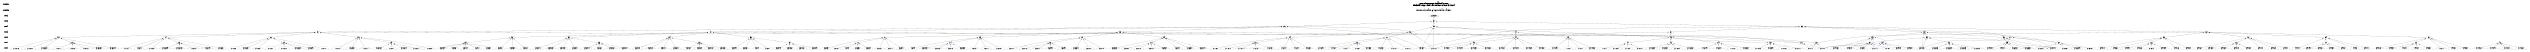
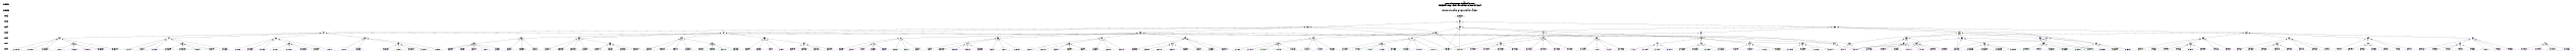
  digraph {
    node [color=purple shape=trapezium fillcolor=coral]
    edge [dir=back style=solid]
    LevelTitle1 [shape=plaintext fillcolor=""]
    LevelTitle2 [color=darkgreen shape=plaintext fillcolor=""]
    Level6 [color=darkgreen shape=plaintext fillcolor=""]
    Level5 [shape=plaintext fillcolor=""]
    Level4 [shape=plaintext fillcolor=""]
    Level3 [shape=plaintext fillcolor=""]
    Level2 [shape=plaintext fillcolor=""]
    Level1 [color=darkgreen shape=plaintext fillcolor=""]
    Level0 [color=darkgreen shape=plaintext fillcolor=""]
    n10 [fontname="Times-Roman" fontsize=20 label="Network structure visualized by ABC\nBenchmark \"top\". Time was Wed Oct 16 16:07:34 2024. " shape=plaintext fillcolor=""]
    n11 [color=darkgreen fontname="Times-Roman" fontsize=18 label="The network contains 68 logic nodes and 0 latches.\n" shape=plaintext fillcolor=""]
    n12 [color=darkgreen label=pv202_0_ shape=house]
    n13 [color=darkgreen label="204\n" fillcolor=""]
    n14 [label="205\n" fillcolor=""]
    n15 [color=darkgreen label="240\n" fillcolor=""]
    n16 [label="251\n" shape=house fillcolor=""]
    n17 [color=darkgreen label="206\n" shape=house fillcolor=""]
    n18 [color=darkgreen label="216\n" shape=diamond fillcolor=""]
    n19 [color=darkgreen label="221\n" fillcolor=""]
    n20 [label="231\n" shape=house fillcolor=""]
    n21 [color=darkgreen label="241\n" shape=diamond fillcolor=""]
    n22 [color=darkgreen label="252\n" shape=house fillcolor=""]
    n23 [label="261\n" fillcolor=""]
    n24 [color=darkgreen label="262\n" shape=diamond fillcolor=""]
    n25 [color=darkgreen label="207\n" fillcolor=""]
    n26 [color=darkgreen label="209\n" shape=diamond fillcolor=""]
    n27 [label="211\n" shape=diamond fillcolor=""]
    n28 [color=darkgreen label="213\n" shape=diamond fillcolor=""]
    n29 [color=darkgreen label="217\n" fillcolor=""]
    n30 [label="219\n" shape=house fillcolor=""]
    n31 [color=darkgreen label="222\n" shape=house fillcolor=""]
    n32 [color=darkgreen label="224\n" fillcolor=""]
    n33 [color=darkgreen label="226\n" fillcolor=""]
    n34 [color=darkgreen label="228\n" shape=house fillcolor=""]
    n35 [color=darkgreen label="232\n" shape=house fillcolor=""]
    n36 [label="234\n" shape=house fillcolor=""]
    n37 [color=darkgreen label="236\n" fillcolor=""]
    n38 [color=darkgreen label="238\n" shape=house fillcolor=""]
    n39 [label="242\n" shape=house fillcolor=""]
    n40 [color=darkgreen label="244\n" shape=diamond fillcolor=""]
    n41 [color=darkgreen label="246\n" shape=diamond fillcolor=""]
    n42 [color=darkgreen label="253\n" shape=house fillcolor=""]
    n43 [label="255\n" fillcolor=""]
    n44 [label="258\n" shape=house fillcolor=""]
    n45 [label="263\n" fillcolor=""]
    n46 [label="265\n" shape=house fillcolor=""]
    n47 [label="267\n" shape=house fillcolor=""]
    n48 [color=darkgreen label="269\n" fillcolor=""]
    n49 [label="271\n" shape=house fillcolor=""]
    n50 [label="208\n" shape=diamond fillcolor=""]
    n51 [label="210\n" shape=house fillcolor=""]
    n52 [label="212\n" shape=diamond fillcolor=""]
    n53 [label="214\n" fillcolor=""]
    n54 [label="215\n" fillcolor=""]
    n55 [label="218\n" shape=diamond fillcolor=""]
    n56 [color=darkgreen label="220\n" shape=diamond fillcolor=""]
    n57 [color=darkgreen label="223\n" shape=diamond fillcolor=""]
    n58 [color=darkgreen label="225\n" shape=diamond fillcolor=""]
    n59 [color=darkgreen label="227\n" shape=diamond fillcolor=""]
    n60 [label="229\n" shape=house fillcolor=""]
    n61 [color=darkgreen label="230\n" shape=house fillcolor=""]
    n62 [color=darkgreen label="233\n" shape=house fillcolor=""]
    n63 [label="235\n" shape=diamond fillcolor=""]
    n64 [color=darkgreen label="237\n" fillcolor=""]
    n65 [color=darkgreen label="239\n" shape=diamond fillcolor=""]
    n66 [color=darkgreen label="243\n" shape=diamond fillcolor=""]
    n67 [label="245\n" shape=house fillcolor=""]
    n68 [label="247\n" fillcolor=""]
    n69 [color=darkgreen label="248\n" fillcolor=""]
    n70 [label="249\n" shape=house fillcolor=""]
    n71 [label="250\n" shape=house fillcolor=""]
    n72 [label="254\n" shape=house fillcolor=""]
    n73 [label="256\n" fillcolor=""]
    n74 [label="257\n" shape=diamond fillcolor=""]
    n75 [color=darkgreen label="259\n" shape=house fillcolor=""]
    n76 [label="260\n" fillcolor=""]
    n77 [label="264\n" fillcolor=""]
    n78 [label="266\n" fillcolor=""]
    n79 [label="268\n" fillcolor=""]
    n80 [label="270\n" fillcolor=""]
    n81 [label=pv144_18_ shape=diamond]
    n82 [label=pv126_20_]
    n83 [label=pv126_31_ shape=diamond]
    n84 [color=darkgreen label=pv94_30_]
    n85 [color=darkgreen label=pv126_9_ shape=house]
    n86 [label=pv129_0_ shape=house]
    n87 [color=darkgreen label=pv94_31_ shape=diamond]
    n88 [label=pv144_19_ shape=diamond]
    n89 [color=darkgreen label=pv94_10_]
    n90 [label=pv94_21_ shape=house]
    n91 [color=darkgreen label=pv126_7_]
    n92 [label=pv126_10_]
    n93 [color=darkgreen label=pv144_27_]
    n94 [color=darkgreen label=pv176_31_ shape=house]
    n95 [color=darkgreen label=pv190_0_ shape=house]
    n96 [label=pv94_11_]
    n97 [color=darkgreen label=pv94_20_]
    n98 [label=pv126_8_]
    n99 [label=pv144_28_]
    n100 [color=darkgreen label=pv176_30_ shape=house]
    n101 [color=darkgreen label=pv30_18_]
    n102 [label=pv30_29_]
    n103 [label=pv126_5_ shape=house]
    n104 [color=darkgreen label=pv144_29_]
    n105 [label=pv30_19_ shape=house]
    n106 [label=pv30_28_ shape=house]
    n107 [label=pv126_6_ shape=diamond]
    n108 [color=darkgreen label=pv128_0_]
    n109 [label=pv190_1_ shape=diamond]
    n110 [color=darkgreen label=pv30_9_ shape=house]
    n111 [label=pv62_2_ shape=house]
    n112 [label=pv64_0_ shape=house]
    n113 [label=pv126_14_ shape=house]
    n114 [color=darkgreen label=pv126_27_ shape=house]
    n115 [color=darkgreen label=pv174_8_ shape=house]
    n116 [color=darkgreen label=pv176_22_ shape=house]
    n117 [label=pv188_23_]
    n118 [label=pv30_8_ shape=diamond]
    n119 [label=pv62_3_ shape=diamond]
    n120 [label=pv126_13_ shape=house]
    n121 [color=darkgreen label=pv126_28_]
    n122 [color=darkgreen label=pv176_7_ shape=diamond]
    n123 [label=pv176_23_]
    n124 [label=pv178_1_ shape=house]
    n125 [color=darkgreen label=pv188_24_ shape=diamond]
    n126 [label=pv30_7_ shape=diamond]
    n127 [label=pv62_0_ shape=house]
    n128 [label=pv126_12_]
    n129 [label=pv126_25_]
    n130 [label=pv176_6_ shape=house]
    n131 [label=pv176_20_ shape=house]
    n132 [color=darkgreen label=pv178_0_ shape=house]
    n133 [color=darkgreen label=pv188_25_]
    n134 [label=pv30_6_ shape=diamond]
-   n135 [label=pv64_1_]
+   n135 [label=pv62_1_]
    n136 [label=pv63_0_ shape=house]
-   n137 [color=darkgreen label=pv126_11_ shape=diamond]
    n138 [label=pv126_26_ shape=diamond]
    n139 [color=darkgreen label=pv176_5_ shape=house]
    n140 [label=pv176_21_ shape=house]
    n141 [label=pv188_26_ shape=house]
    n142 [label=pv30_5_ shape=diamond]
    n143 [color=darkgreen label=pv62_6_ shape=diamond]
    n144 [label=pv94_7_]
    n145 [label=pv126_18_ shape=house]
    n146 [label=pv126_23_ shape=diamond]
    n147 [color=darkgreen label=pv176_13_ shape=house]
    n148 [color=darkgreen label=pv188_27_ shape=house]
    n149 [label=pv30_4_]
    n150 [color=darkgreen label=pv62_7_ shape=house]
    n151 [label=pv94_6_ shape=house]
    n152 [color=darkgreen label=pv126_17_]
    n153 [color=darkgreen label=pv126_24_ shape=diamond]
    n154 [label=pv176_12_ shape=diamond]
    n155 [label=pv188_28_ shape=house]
    n156 [label=pv30_3_]
    n157 [color=darkgreen label=pv62_4_]
    n158 [color=darkgreen label=pv94_9_ shape=diamond]
    n159 [label=pv126_16_]
    n160 [color=darkgreen label=pv126_21_]
    n161 [label=pv126_30_]
    n162 [color=darkgreen label=pv130_0_]
    n163 [color=darkgreen label=pv176_11_]
    n164 [color=darkgreen label=pv188_29_ shape=house]
    n165 [label=pv30_2_]
    n166 [label=pv62_5_ shape=house]
    n167 [color=darkgreen label=pv94_8_ shape=diamond]
    n168 [color=darkgreen label=pv126_15_ shape=diamond]
    n169 [color=darkgreen label=pv126_22_ shape=diamond]
    n170 [label=pv176_9_]
    n171 [label=pv176_10_ shape=house]
    n172 [color=darkgreen label=pv30_30_ shape=diamond]
    n173 [color=darkgreen label=pv62_15_ shape=diamond]
    n174 [label=pv62_26_ shape=diamond]
    n175 [label=pv94_3_ shape=diamond]
    n176 [label=pv176_0_]
    n177 [color=darkgreen label=pv176_17_ shape=diamond]
    n178 [color=darkgreen label=pv30_31_]
    n179 [label=pv62_16_ shape=diamond]
    n180 [label=pv62_25_ shape=house]
    n181 [color=darkgreen label=pv94_2_]
    n182 [color=darkgreen label=pv176_16_ shape=diamond]
    n183 [label=pv201_0_ shape=diamond]
    n184 [label=pv62_8_ shape=diamond]
    n185 [color=darkgreen label=pv62_17_]
    n186 [label=pv62_28_]
    n187 [label=pv94_5_]
    n188 [label=pv176_15_]
    n189 [label=pv176_28_ shape=house]
    n190 [label=pv201_1_ shape=house]
    n191 [label=pv62_9_]
    n192 [color=darkgreen label=pv62_18_]
    n193 [label=pv62_27_ shape=diamond]
    n194 [label=pv94_4_]
    n195 [color=darkgreen label=pv126_19_ shape=diamond]
    n196 [color=darkgreen label=pv176_14_]
    n197 [color=darkgreen label=pv176_29_ shape=house]
    n198 [label=pv191_31_]
    n199 [color=darkgreen label=pv201_2_ shape=diamond]
    n200 [color=darkgreen label=pv62_19_ shape=diamond]
    n201 [label=pv176_4_ shape=house]
    n202 [color=darkgreen label=pv176_26_]
    n203 [color=darkgreen label=pv62_29_]
    n204 [color=darkgreen label=pv176_3_ shape=diamond]
    n205 [color=darkgreen label=pv176_27_ shape=diamond]
    n206 [color=darkgreen label=pv188_31_ shape=house]
    n207 [color=darkgreen label=pv126_29_ shape=diamond]
    n208 [color=darkgreen label=pv176_2_]
    n209 [label=pv176_19_ shape=diamond]
    n210 [label=pv176_24_ shape=diamond]
    n211 [color=darkgreen label=pv188_30_ shape=diamond]
    n212 [label=pv176_1_ shape=house]
    n213 [color=darkgreen label=pv176_18_]
    n214 [color=darkgreen label=pv176_25_ shape=house]
    n215 [color=darkgreen label=pv188_22_ shape=diamond]
    n216 [color=darkgreen label=pv30_16_ shape=diamond]
    n217 [label=pv30_27_ shape=diamond]
    n218 [color=darkgreen label=pv94_14_ shape=house]
    n219 [label=pv126_3_]
    n220 [color=darkgreen label=pv127_0_ shape=diamond]
    n221 [color=darkgreen label=pv144_23_ shape=house]
    n222 [label=pv201_7_ shape=diamond]
    n223 [color=darkgreen label=pv30_17_ shape=house]
    n224 [label=pv30_26_]
    n225 [label=pv62_30_]
    n226 [color=darkgreen label=pv94_15_ shape=diamond]
    n227 [label=pv94_24_]
    n228 [color=darkgreen label=pv126_4_]
    n229 [label=pv144_24_ shape=diamond]
    n230 [label=pv30_14_]
    n231 [color=darkgreen label=pv30_25_ shape=diamond]
    n232 [color=darkgreen label=pv62_20_]
    n233 [color=darkgreen label=pv94_12_ shape=house]
    n234 [label=pv94_23_]
    n235 [color=darkgreen label=pv126_1_ shape=diamond]
    n236 [color=darkgreen label=pv144_25_ shape=diamond]
    n237 [color=darkgreen label=pv30_15_ shape=house]
    n238 [label=pv30_24_]
    n239 [label=pv62_10_ shape=diamond]
    n240 [label=pv94_13_ shape=house]
    n241 [label=pv94_22_ shape=diamond]
    n242 [label=pv126_2_ shape=diamond]
    n243 [label=pv144_26_ shape=diamond]
-   n244 [color=darkgreen label=pv30_12_ shape=house]
+   n244 [color=darkgreen label=pv60_12_ shape=house]
    n245 [color=darkgreen label=pv30_23_]
    n246 [label=pv62_11_]
    n247 [color=darkgreen label=pv62_22_ shape=house]
    n248 [label=pv94_18_ shape=diamond]
    n249 [label=pv94_29_ shape=diamond]
    n250 [color=darkgreen label=pv201_3_ shape=diamond]
    n251 [color=darkgreen label=pv30_13_ shape=house]
    n252 [color=darkgreen label=pv30_22_ shape=house]
    n253 [color=darkgreen label=pv62_12_]
    n254 [label=pv62_21_ shape=diamond]
    n255 [color=darkgreen label=pv94_19_ shape=house]
    n256 [label=pv94_28_]
    n257 [color=darkgreen label=pv126_0_ shape=house]
    n258 [label=pv144_20_ shape=house]
    n259 [label=pv144_31_]
    n260 [color=darkgreen label=pv201_4_ shape=house]
    n261 [color=darkgreen label=pv30_10_]
    n262 [color=darkgreen label=pv30_21_ shape=diamond]
    n263 [color=darkgreen label=pv62_13_ shape=diamond]
    n264 [color=darkgreen label=pv62_24_]
    n265 [color=darkgreen label=pv62_31_]
    n266 [label=pv94_16_]
    n267 [label=pv94_27_ shape=house]
    n268 [label=pv144_21_ shape=diamond]
    n269 [label=pv144_30_ shape=house]
    n270 [label=pv193_1_ shape=diamond]
    n271 [label=pv201_5_]
    n272 [label=pv30_11_ shape=diamond]
    n273 [color=darkgreen label=pv30_20_]
    n274 [label=pv62_14_ shape=diamond]
    n275 [label=pv62_23_ shape=diamond]
    n276 [color=darkgreen label=pv94_17_]
    n277 [color=darkgreen label=pv94_26_]
    n278 [label=pv144_22_ shape=house]
    n279 [label=pv193_0_ shape=house]
    n280 [label=pv201_6_ shape=house]
    subgraph sub_1 {
      LevelTitle1
      LevelTitle2
      Level6
      Level5
      Level4
      Level3
      Level2
      Level1
      Level0
    }
    subgraph sub_2 {
      rank=same
      LevelTitle1
      n10
    }
    subgraph sub_3 {
      rank=same
      LevelTitle2
      n11
    }
    subgraph sub_4 {
      rank=same
      Level6
      n12
    }
    subgraph sub_5 {
      rank=same
      Level5
      n13
    }
    subgraph sub_6 {
      rank=same
      Level4
      n14
      n15
      n16
    }
    subgraph sub_7 {
      rank=same
      Level3
      n17
      n18
      n19
      n20
      n21
      n22
      n23
      n24
    }
    subgraph sub_8 {
      rank=same
      Level2
      n25
      n26
      n27
      n28
      n29
      n30
      n31
      n32
      n33
      n34
      n35
      n36
      n37
      n38
      n39
      n40
      n41
      n42
      n43
      n44
      n45
      n46
      n47
      n48
      n49
    }
    subgraph sub_9 {
      rank=same
      Level1
      n50
      n51
      n52
      n53
      n54
      n55
      n56
      n57
      n58
      n59
      n60
      n61
      n62
      n63
      n64
      n65
      n66
      n67
      n68
      n69
      n70
      n71
      n72
      n73
      n74
      n75
      n76
      n77
      n78
      n79
      n80
    }
    subgraph sub_10 {
      rank=same
      Level0
      n81
      n82
      n83
      n84
      n85
      n86
      n87
      n88
      n89
      n90
      n91
      n92
      n93
      n94
      n95
      n96
      n97
      n98
      n99
      n100
      n101
      n102
      n103
      n104
      n105
      n106
      n107
      n108
      n109
      n110
      n111
      n112
      n113
      n114
      n115
      n116
      n117
      n118
      n119
      n120
      n121
      n122
      n123
      n124
      n125
      n126
      n127
      n128
      n129
      n130
      n131
      n132
      n133
      n134
      n135
      n136
-     n137
      n138
      n139
      n140
      n141
      n142
      n143
      n144
      n145
      n146
      n147
      n148
      n149
      n150
      n151
      n152
      n153
      n154
      n155
      n156
      n157
      n158
      n159
      n160
      n161
      n162
      n163
      n164
      n165
      n166
      n167
      n168
      n169
      n170
      n171
      n172
      n173
      n174
      n175
      n176
      n177
      n178
      n179
      n180
      n181
      n182
      n183
      n184
      n185
      n186
      n187
      n188
      n189
      n190
      n191
      n192
      n193
      n194
      n195
      n196
      n197
      n198
      n199
      n200
      n201
      n202
      n203
      n204
      n205
      n206
      n207
      n208
      n209
      n210
      n211
      n212
      n213
      n214
      n215
      n216
      n217
      n218
      n219
      n220
      n221
      n222
      n223
      n224
      n225
      n226
      n227
      n228
      n229
      n230
      n231
      n232
      n233
      n234
      n235
      n236
      n237
      n238
      n239
      n240
      n241
      n242
      n243
      n244
      n245
      n246
      n247
      n248
      n249
      n250
      n251
      n252
      n253
      n254
      n255
      n256
      n257
      n258
      n259
      n260
      n261
      n262
      n263
      n264
      n265
      n266
      n267
      n268
      n269
      n270
      n271
      n272
      n273
      n274
      n275
      n276
      n277
      n278
      n279
      n280
    }
    LevelTitle1 -> LevelTitle2 [style=invis]
    LevelTitle2 -> Level6 [style=invis]
    Level6 -> Level5 [style=invis]
    Level5 -> Level4 [style=invis]
    Level4 -> Level3 [style=invis]
    Level3 -> Level2 [style=invis]
    Level2 -> Level1 [style=invis]
    Level1 -> Level0 [style=invis]
    n10 -> n11 [style=invis]
    n11 -> n12 [style=invis]
    n12 -> n13
    n13 -> n14
    n13 -> n15
    n13 -> n16
    n14 -> n17
    n14 -> n18
    n14 -> n19
    n14 -> n20
    n14 -> n250
    n15 -> n18
    n15 -> n21
    n15 -> n41
    n15 -> n199
    n15 -> n250
    n16 -> n22
    n16 -> n23
    n16 -> n24
    n16 -> n49
    n16 -> n250
    n17 -> n25
    n17 -> n26
    n17 -> n27
    n17 -> n28
    n17 -> n54
    n18 -> n29
    n18 -> n30
    n18 -> n199
    n19 -> n31
    n19 -> n32
    n19 -> n33
    n19 -> n34
    n19 -> n61
    n20 -> n35
    n20 -> n36
    n20 -> n37
    n20 -> n38
    n20 -> n54
    n21 -> n39
    n21 -> n40
    n22 -> n42
    n22 -> n43
    n22 -> n44
    n22 -> n76
    n22 -> n271
    n23 -> n41
    n23 -> n199
    n24 -> n45
    n24 -> n46
    n24 -> n47
    n24 -> n48
    n24 -> n61
    n25 -> n50
    n25 -> n225
    n25 -> n232
    n25 -> n239
    n25 -> n246
    n26 -> n51
    n26 -> n264
    n26 -> n265
    n26 -> n274
    n26 -> n275
    n27 -> n52
    n27 -> n143
    n27 -> n150
    n27 -> n157
    n27 -> n166
    n28 -> n53
    n28 -> n184
    n28 -> n185
    n28 -> n186
    n28 -> n191
    n29 -> n55
    n29 -> n147
    n29 -> n154
    n29 -> n163
    n29 -> n170
    n30 -> n56
    n30 -> n196
    n30 -> n201
    n30 -> n204
    n30 -> n208
    n31 -> n57
    n31 -> n153
    n31 -> n159
    n31 -> n160
    n31 -> n161
    n32 -> n58
    n32 -> n219
    n32 -> n220
    n32 -> n228
    n32 -> n242
    n33 -> n59
    n33 -> n92
    n33 -> n98
    n33 -> n103
    n33 -> n107
    n34 -> n60
    n34 -> n121
    n34 -> n128
    n34 -> n129
-   n34 -> n137
    n35 -> n62
    n35 -> n230
    n35 -> n231
    n35 -> n237
    n35 -> n238
    n36 -> n63
    n36 -> n261
    n36 -> n262
    n36 -> n272
    n36 -> n273
    n37 -> n64
    n37 -> n110
    n37 -> n118
    n37 -> n126
    n37 -> n127
    n38 -> n65
    n38 -> n165
    n38 -> n172
    n38 -> n178
    n39 -> n104
    n39 -> n176
    n39 -> n212
    n39 -> n221
    n40 -> n67
    n40 -> n259
    n40 -> n268
    n40 -> n269
    n40 -> n278
    n41 -> n68
    n41 -> n69
    n41 -> n70
    n42 -> n74
    n42 -> n198
    n42 -> n222
    n42 -> n270
    n42 -> n280
    n43 -> n73
    n43 -> n74
    n43 -> n260
    n43 -> n271
    n44 -> n75
    n44 -> n260
    n45 -> n77
    n45 -> n235
    n45 -> n240
    n45 -> n241
    n45 -> n248
    n46 -> n78
    n46 -> n266
    n46 -> n267
    n46 -> n276
    n46 -> n277
    n47 -> n79
    n47 -> n96
    n47 -> n97
    n47 -> n144
    n47 -> n151
    n48 -> n80
    n48 -> n187
    n48 -> n194
    n48 -> n218
    n49 -> n75
    n49 -> n76
    n49 -> n260
    n49 -> n271
    n50 -> n192
    n50 -> n193
    n50 -> n200
    n50 -> n203
    n51 -> n247
    n51 -> n253
    n51 -> n254
    n51 -> n263
    n52 -> n111
    n52 -> n112
    n52 -> n119
    n52 -> n136
    n53 -> n173
    n53 -> n174
    n53 -> n179
    n53 -> n180
    n54 -> n183
    n54 -> n190
    n55 -> n115
    n55 -> n122
    n55 -> n130
    n55 -> n139
    n56 -> n171
    n56 -> n177
    n56 -> n182
    n56 -> n188
    n57 -> n138
    n57 -> n145
    n57 -> n146
    n57 -> n152
    n58 -> n168
    n58 -> n169
    n58 -> n195
    n58 -> n207
    n59 -> n82
    n59 -> n83
    n59 -> n85
    n59 -> n91
    n60 -> n108
    n60 -> n113
    n60 -> n114
    n60 -> n120
    n61 -> n183
    n61 -> n190
    n62 -> n216
    n62 -> n217
    n62 -> n223
    n62 -> n224
    n63 -> n244
    n63 -> n245
    n63 -> n251
    n63 -> n252
    n64 -> n101
    n64 -> n102
    n64 -> n105
    n64 -> n106
    n65 -> n134
    n65 -> n135
    n65 -> n142
    n65 -> n149
    n66 -> n81
    n66 -> n88
    n66 -> n93
    n66 -> n99
    n67 -> n229
    n67 -> n236
    n67 -> n243
    n67 -> n258
    n68 -> n124
    n68 -> n131
    n68 -> n132
    n68 -> n140
    n69 -> n94
    n69 -> n100
    n69 -> n116
    n69 -> n123
    n70 -> n209
    n70 -> n210
    n70 -> n213
    n70 -> n214
    n71 -> n41
    n71 -> n189
    n71 -> n197
    n71 -> n202
    n71 -> n205
    n72 -> n86
    n72 -> n183
    n72 -> n222
    n72 -> n279
    n72 -> n280
    n73 -> n117
    n73 -> n125
    n73 -> n133
    n73 -> n215
    n74 -> n162
    n74 -> n183
    n74 -> n222
    n74 -> n270
    n74 -> n280
    n75 -> n95
    n75 -> n109
    n75 -> n206
    n75 -> n211
    n76 -> n141
    n76 -> n148
    n76 -> n155
    n76 -> n164
    n77 -> n226
    n77 -> n227
    n77 -> n233
    n77 -> n234
    n78 -> n249
    n78 -> n255
    n78 -> n256
    n78 -> n257
    n79 -> n84
    n79 -> n87
    n79 -> n89
    n79 -> n90
    n80 -> n158
    n80 -> n167
    n80 -> n175
    n80 -> n181
    n142 -> n156
    n148 -> n260
  }
